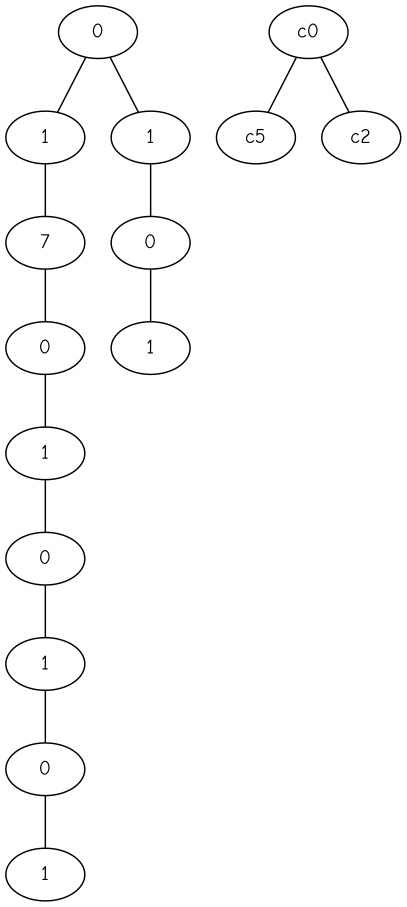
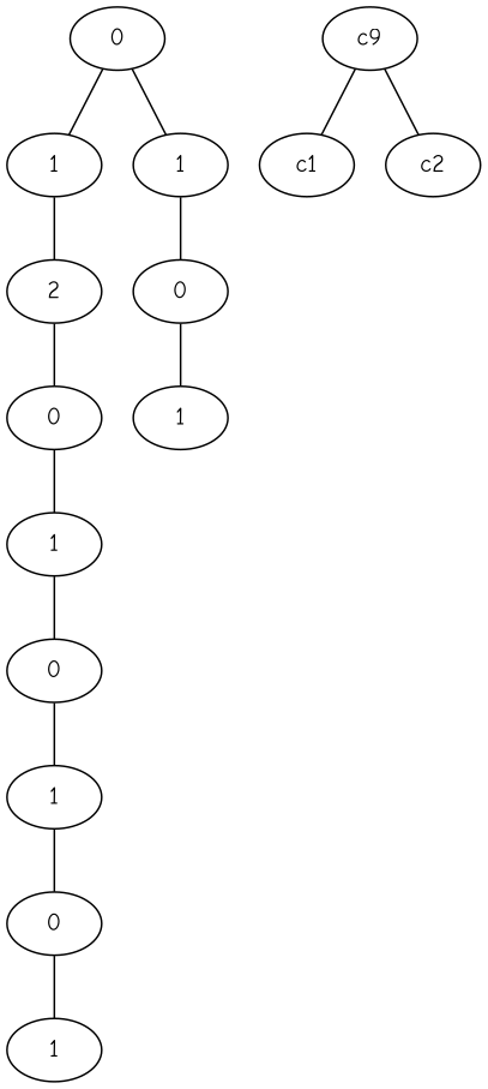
  graph {
    fontname="Comic Neue"
    node [fontname="Comic Neue"]
    edge [fontname="Comic Neue"]
    n1 [label=0]
    n2 [label=1]
    n3 [label=1]
-   n4 [label=7]
+   n4 [label=2]
    n5 [label=0]
    n6 [label=0]
    n7 [label=1]
    n8 [label=0]
    n9 [label=1]
    n10 [label=0]
    n11 [label=1]
    n12 [label=1]
-   c0
-   c1 [label=c5]
+   c0 [label=c9]
+   c1
    c2
    n1 -- n2
    n1 -- n3
    n2 -- n4
    n3 -- n5
    n4 -- n6
    n5 -- n12
    n6 -- n7
    n7 -- n8
    n8 -- n9
    n9 -- n10
    n10 -- n11
    c0 -- c1
    c0 -- c2
  }
